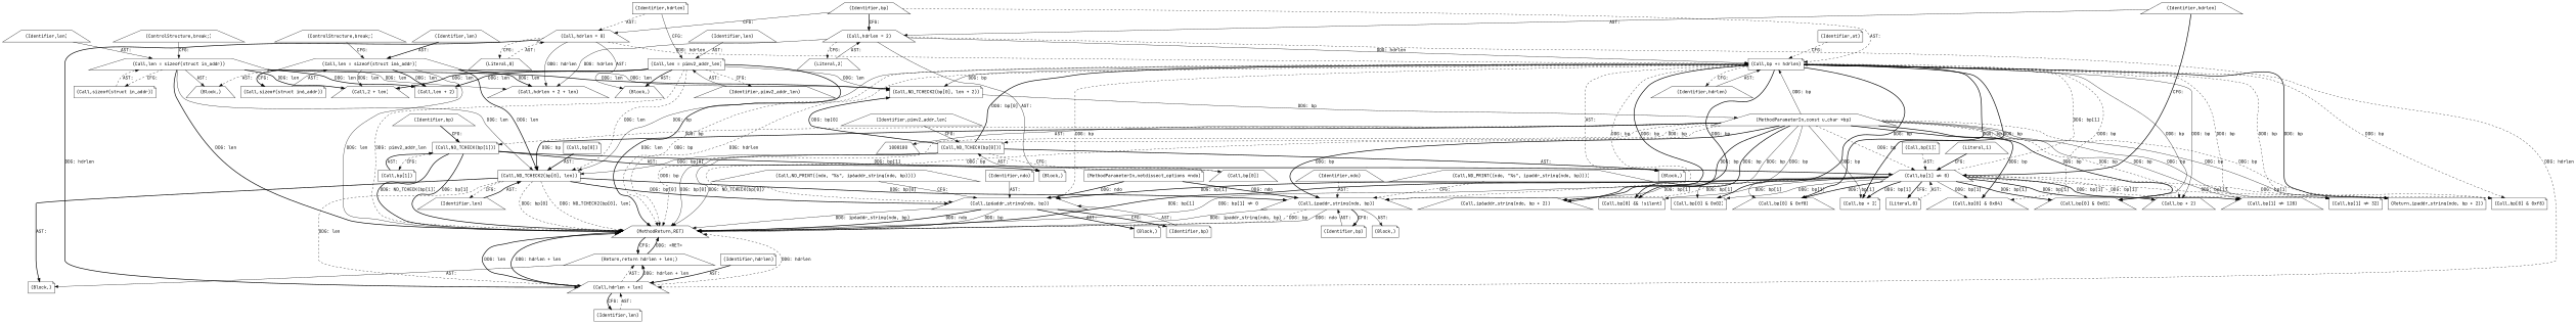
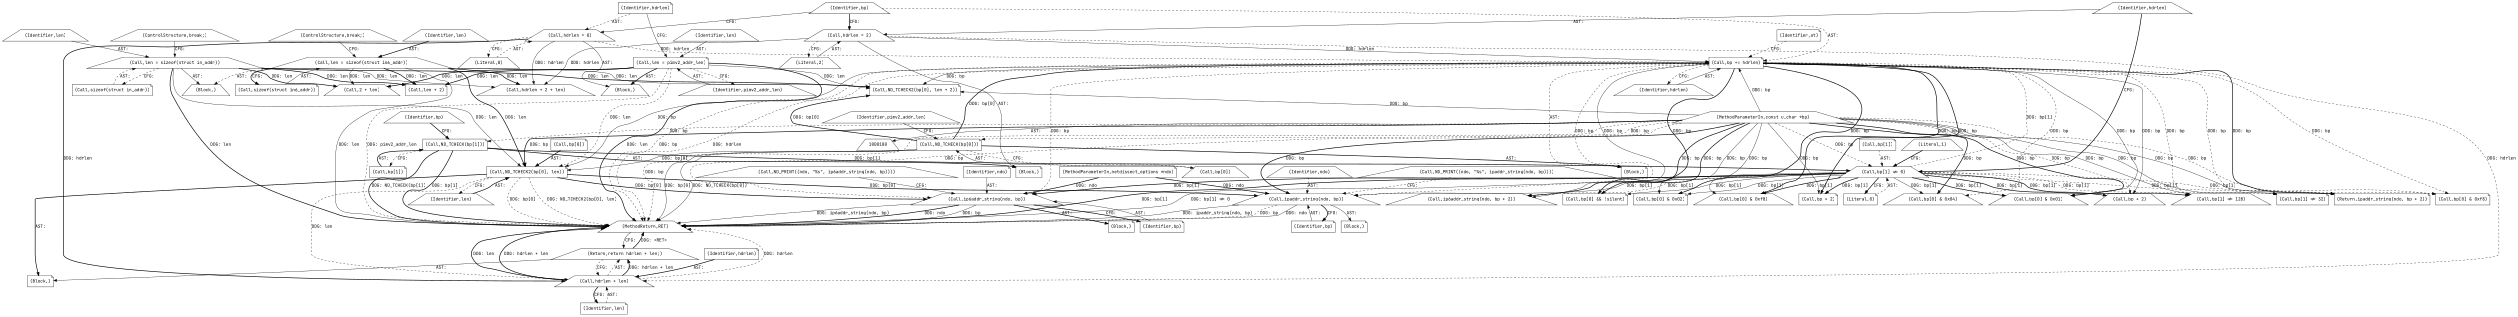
  digraph {
    fontname="JetBrains Mono"
    node [fontname="JetBrains Mono" shape=trapezium]
    edge [fontname="JetBrains Mono" style=bold]
    n1 [label="(Call,ND_TCHECK2(bp[0], len))" shape=note]
    n2 [label="(Call,ipaddr_string(ndo, bp))"]
    n3 [label="(Call,ip6addr_string(ndo, bp))"]
    n4 [label="(Call,hdrlen + len)"]
    n5 [label="(Block,)" shape=note]
    n6 [label="(MethodReturn,RET)"]
    n7 [label="(Identifier,len)"]
    n8 [label="(Block,)" shape=note]
    n9 [label="(Identifier,bp)" shape=note]
    n10 [label="(Identifier,bp)" shape=note]
    n11 [label="(Block,)" shape=note]
    n12 [label="(Return,return hdrlen + len;)"]
    n13 [label="(Identifier,len)" shape=note]
    n14 [label="(Call,bp += hdrlen)" shape=note]
    n15 [label="(Call,bp[1] != 128)"]
    n16 [label="(Call,bp[1] != 32)" shape=note]
    n17 [label="(Return,ipaddr_string(ndo, bp + 2))" shape=note]
    n18 [label="(Call,bp[0] & 0xf8)" shape=note]
    n19 [label="(Call,ND_TCHECK2(bp[0], len + 2))" shape=note]
    n20 [label="(Call,ip6addr_string(ndo, bp + 2))"]
    n21 [label="(Call,bp[0] && !silent)" shape=note]
    n22 [label="(Call,bp[0] & 0x02)" shape=note]
    n23 [label="(Call,bp[0] & 0xf8)"]
    n24 [label="(Identifier,hdrlen)"]
    n25 [label="(Call,bp + 2)" shape=note]
    n26 [label="(Block,)" shape=note]
    n27 [label="(Call,bp[0] & 0x04)"]
    n28 [label="(Call,bp[0] & 0x01)"]
    n29 [label="(Call,bp + 2)"]
    n30 [label="(Call,hdrlen = 2)"]
    n31 [label="(Block,)" shape=note]
    n32 [label="(Literal,2)"]
    n33 [label="(Call,hdrlen + 2 + len)"]
    n34 [label="(Call,hdrlen = 0)"]
    n35 [label="(Block,)"]
    n36 [label="(Literal,0)"]
    n37 [label="(Call,bp[1] != 0)"]
    n38 [label="(Literal,0)" shape=note]
    n39 [label="(Call,ND_TCHECK(bp[1]))" shape=note]
    n40 [label="(Call,bp[1])" shape=note]
    n41 [label="(MethodParameterIn,const u_char *bp)"]
    n42 [label="(Call,ND_TCHECK(bp[0]))" shape=note]
    1000100
    n44 [label="(Call,bp[0])"]
    n45 [label="(Call,len = pimv2_addr_len)" shape=note]
    n46 [label="(Call,2 + len)"]
    n47 [label="(Call,len + 2)" shape=note]
    n48 [label="(Identifier,pimv2_addr_len)"]
    n49 [label="(Call,len = sizeof(struct in_addr))"]
    n50 [label="(Block,)"]
    n51 [label="(Call,sizeof(struct in_addr))" shape=note]
    n52 [label="(Call,len = sizeof(struct in6_addr))"]
    n53 [label="(Call,sizeof(struct in6_addr))" shape=note]
    n54 [label="(Identifier,hdrlen)"]
    n55 [label="(Identifier,at)" shape=note]
    n56 [label="(Identifier,hdrlen)" shape=note]
    n57 [label="(Call,ND_PRINT((ndo, \"%s\", ip6addr_string(ndo, bp))))"]
    n58 [label="(Call,bp[1])" shape=note]
    n59 [label="(Identifier,len)"]
    n60 [label="(ControlStructure,break;)"]
    n61 [label="(Identifier,pimv2_addr_len)"]
    n62 [label="(ControlStructure,break;)"]
    n63 [label="(Literal,1)"]
    n64 [label="(Identifier,hdrlen)" shape=note]
    n65 [label="(Call,bp[0])" shape=note]
    n66 [label="(Call,ND_PRINT((ndo, \"%s\", ipaddr_string(ndo, bp))))"]
    n67 [label="(Identifier,len)"]
    n68 [label="(Identifier,len)"]
    n69 [label="(MethodParameterIn,netdissect_options *ndo)" shape=note]
    n70 [label="(Identifier,ndo)" shape=note]
    n71 [label="(Identifier,ndo)"]
    n72 [label="(Identifier,bp)"]
    n73 [label="(Identifier,bp)"]
    n1 -> n2 [label="DDG: bp[0]"]
    n1 -> n3 [label="DDG: bp[0]"]
    n1 -> n4 [label="DDG: len" style=dashed]
    n1 -> n5 [label="AST: "]
    n1 -> n6 [label="DDG: bp[0]" style=dashed]
    n1 -> n6 [label="DDG: ND_TCHECK2(bp[0], len)" style=dashed]
    n1 -> n7 [label="CFG: " style=dashed]
    n2 -> n6 [label="DDG: ipaddr_string(ndo, bp)" style=solid]
    n2 -> n6 [label="DDG: bp" style=dashed]
    n2 -> n6 [label="DDG: ndo" style=solid]
    n2 -> n8 [label="AST: " style=solid]
    n2 -> n9 [label="CFG: "]
    n3 -> n6 [label="DDG: ip6addr_string(ndo, bp)" style=solid]
    n3 -> n6 [label="DDG: ndo"]
    n3 -> n6 [label="DDG: bp" style=solid]
    n3 -> n10 [label="CFG: "]
    n3 -> n11 [label="AST: "]
    n4 -> n6 [label="DDG: len"]
    n4 -> n6 [label="DDG: hdrlen + len"]
    n4 -> n6 [label="DDG: hdrlen" style=dashed]
    n4 -> n12 [label="AST: " style=dashed]
    n4 -> n12 [label="DDG: hdrlen + len"]
    n4 -> n13 [label="CFG: "]
-   n6 -> n12 [label="CFG: "]
+   n6 -> n12 [label="CFG: " style=solid]
    n7 -> n1 [label="AST: "]
    n9 -> n2 [label="AST: " style=solid]
    n10 -> n3 [label="AST: " style=solid]
+   n12 -> n4 [label="CFG: " style=dashed]
    n12 -> n5 [label="AST: " style=solid]
    n12 -> n6 [label="DDG: <RET>"]
    n13 -> n4 [label="AST: " style=dashed]
    n14 -> n1 [label="DDG: bp" style=solid]
    n14 -> n2 [label="DDG: bp" style=dashed]
    n14 -> n3 [label="DDG: bp" style=dashed]
    n14 -> n6 [label="DDG: bp" style=dashed]
    n14 -> n6 [label="DDG: hdrlen" style=dashed]
    n14 -> n15 [label="DDG: bp" style=dashed]
    n14 -> n16 [label="DDG: bp" style=dashed]
    n14 -> n17 [label="DDG: bp"]
    n14 -> n18 [label="DDG: bp" style=dashed]
    n14 -> n19 [label="DDG: bp" style=solid]
-   n14 -> n20 [label="DDG: bp"]
+   n14 -> n20 [label="DDG: bp" style=solid]
    n14 -> n21 [label="DDG: bp"]
    n14 -> n22 [label="DDG: bp"]
    n14 -> n23 [label="DDG: bp"]
    n14 -> n24 [label="CFG: " style=dashed]
    n14 -> n25 [label="DDG: bp"]
    n14 -> n26 [label="AST: " style=dashed]
    n14 -> n27 [label="DDG: bp" style=dashed]
    n14 -> n28 [label="DDG: bp" style=solid]
    n14 -> n29 [label="DDG: bp" style=solid]
    n24 -> n14 [label="AST: " style=solid]
    n30 -> n4 [label="DDG: hdrlen" style=dashed]
    n30 -> n14 [label="DDG: hdrlen" style=solid]
    n30 -> n31 [label="AST: " style=solid]
    n30 -> n32 [label="CFG: " style=dashed]
    n30 -> n33 [label="DDG: hdrlen" style=solid]
    n32 -> n30 [label="AST: " style=solid]
    n34 -> n4 [label="DDG: hdrlen"]
    n34 -> n14 [label="DDG: hdrlen" style=dashed]
    n34 -> n33 [label="DDG: hdrlen" style=solid]
    n34 -> n35 [label="AST: " style=solid]
    n34 -> n36 [label="CFG: " style=dashed]
    n36 -> n34 [label="AST: " style=dashed]
    n37 -> n2 [label="DDG: bp[1]" style=solid]
    n37 -> n3 [label="DDG: bp[1]"]
    n37 -> n6 [label="DDG: bp[1]"]
    n37 -> n6 [label="DDG: bp[1] != 0" style=solid]
    n37 -> n14 [label="DDG: bp[1]" style=dashed]
    n37 -> n15 [label="DDG: bp[1]"]
    n37 -> n16 [label="DDG: bp[1]" style=dashed]
    n37 -> n17 [label="DDG: bp[1]" style=dashed]
    n37 -> n18 [label="DDG: bp[1]" style=dashed]
    n37 -> n20 [label="DDG: bp[1]" style=dashed]
    n37 -> n21 [label="DDG: bp[1]" style=solid]
    n37 -> n22 [label="DDG: bp[1]" style=solid]
    n37 -> n23 [label="DDG: bp[1]"]
    n37 -> n25 [label="DDG: bp[1]"]
    n37 -> n27 [label="DDG: bp[1]" style=solid]
    n37 -> n28 [label="DDG: bp[1]"]
    n37 -> n29 [label="DDG: bp[1]"]
    n37 -> n38 [label="CFG: "]
    n38 -> n37 [label="AST: " style=dashed]
    n39 -> n6 [label="DDG: ND_TCHECK(bp[1])"]
    n39 -> n6 [label="DDG: bp[1]"]
    n39 -> n31 [label="AST: "]
    n39 -> n37 [label="DDG: bp[1]"]
    n39 -> n40 [label="CFG: " style=dashed]
    n40 -> n39 [label="AST: "]
    n41 -> n1 [label="DDG: bp"]
    n41 -> n2 [label="DDG: bp"]
    n41 -> n3 [label="DDG: bp" style=dashed]
    n41 -> n6 [label="DDG: bp" style=dashed]
    n41 -> n14 [label="DDG: bp" style=solid]
    n41 -> n15 [label="DDG: bp" style=solid]
    n41 -> n16 [label="DDG: bp" style=solid]
    n41 -> n17 [label="DDG: bp" style=solid]
    n41 -> n18 [label="DDG: bp" style=dashed]
-   n19 -> n41 [label="DDG: bp" style=solid]
+   n41 -> n19 [label="DDG: bp" style=solid]
    n41 -> n20 [label="DDG: bp"]
    n41 -> n21 [label="DDG: bp"]
    n41 -> n22 [label="DDG: bp" style=solid]
    n41 -> n23 [label="DDG: bp" style=solid]
    n41 -> n25 [label="DDG: bp" style=solid]
    n41 -> n27 [label="DDG: bp"]
    n41 -> n28 [label="DDG: bp"]
    n41 -> n29 [label="DDG: bp" style=dashed]
    n41 -> n37 [label="DDG: bp" style=dashed]
    n41 -> n39 [label="DDG: bp" style=dashed]
    n41 -> n42 [label="DDG: bp" style=dashed]
    n41 -> 1000100 [label="AST: " style=solid]
    n42 -> n1 [label="DDG: bp[0]" style=solid]
    n42 -> n6 [label="DDG: bp[0]" style=solid]
    n42 -> n6 [label="DDG: ND_TCHECK(bp[0])" style=solid]
    n42 -> n14 [label="DDG: bp[0]"]
    n42 -> n19 [label="DDG: bp[0]"]
    n42 -> n26 [label="AST: "]
    n42 -> n44 [label="CFG: " style=dashed]
    n44 -> n42 [label="AST: " style=solid]
    n45 -> n1 [label="DDG: len" style=dashed]
    n45 -> n6 [label="DDG: pimv2_addr_len" style=dashed]
    n45 -> n6 [label="DDG: len"]
    n45 -> n19 [label="DDG: len" style=solid]
    n45 -> n35 [label="AST: "]
    n45 -> n46 [label="DDG: len"]
    n45 -> n47 [label="DDG: len"]
    n45 -> n48 [label="CFG: " style=dashed]
    n48 -> n45 [label="AST: " style=solid]
    n49 -> n1 [label="DDG: len" style=solid]
    n49 -> n6 [label="DDG: len"]
    n49 -> n19 [label="DDG: len"]
    n49 -> n33 [label="DDG: len" style=solid]
    n49 -> n46 [label="DDG: len"]
    n49 -> n47 [label="DDG: len"]
    n49 -> n50 [label="AST: " style=solid]
    n49 -> n51 [label="CFG: " style=dashed]
    n51 -> n49 [label="AST: " style=dashed]
    n52 -> n1 [label="DDG: len"]
    n52 -> n6 [label="DDG: len" style=solid]
    n52 -> n19 [label="DDG: len" style=solid]
    n52 -> n33 [label="DDG: len"]
    n52 -> n46 [label="DDG: len" style=solid]
    n52 -> n47 [label="DDG: len"]
    n52 -> n50 [label="AST: " style=dashed]
    n52 -> n53 [label="CFG: "]
    n53 -> n52 [label="AST: " style=solid]
    n54 -> n30 [label="AST: " style=solid]
    n54 -> n37 [label="CFG: "]
    n55 -> n14 [label="CFG: " style=dashed]
    n56 -> n34 [label="AST: " style=dashed]
    n56 -> n45 [label="CFG: " style=solid]
    n57 -> n3 [label="CFG: " style=solid]
    n58 -> n37 [label="AST: " style=dashed]
    n59 -> n52 [label="AST: "]
    n60 -> n49 [label="CFG: " style=solid]
    n61 -> n42 [label="CFG: " style=solid]
    n62 -> n52 [label="CFG: " style=solid]
    n63 -> n37 [label="CFG: "]
    n64 -> n4 [label="AST: "]
    n65 -> n1 [label="AST: "]
    n66 -> n2 [label="CFG: " style=dashed]
    n67 -> n49 [label="AST: " style=solid]
    n68 -> n45 [label="AST: " style=solid]
    n69 -> n2 [label="DDG: ndo"]
    n69 -> n3 [label="DDG: ndo"]
    n70 -> n3 [label="AST: " style=solid]
    n71 -> n2 [label="AST: " style=dashed]
    n72 -> n39 [label="CFG: "]
    n73 -> n14 [label="AST: " style=dashed]
    n73 -> n30 [label="CFG: "]
    n73 -> n34 [label="CFG: " style=solid]
  }
